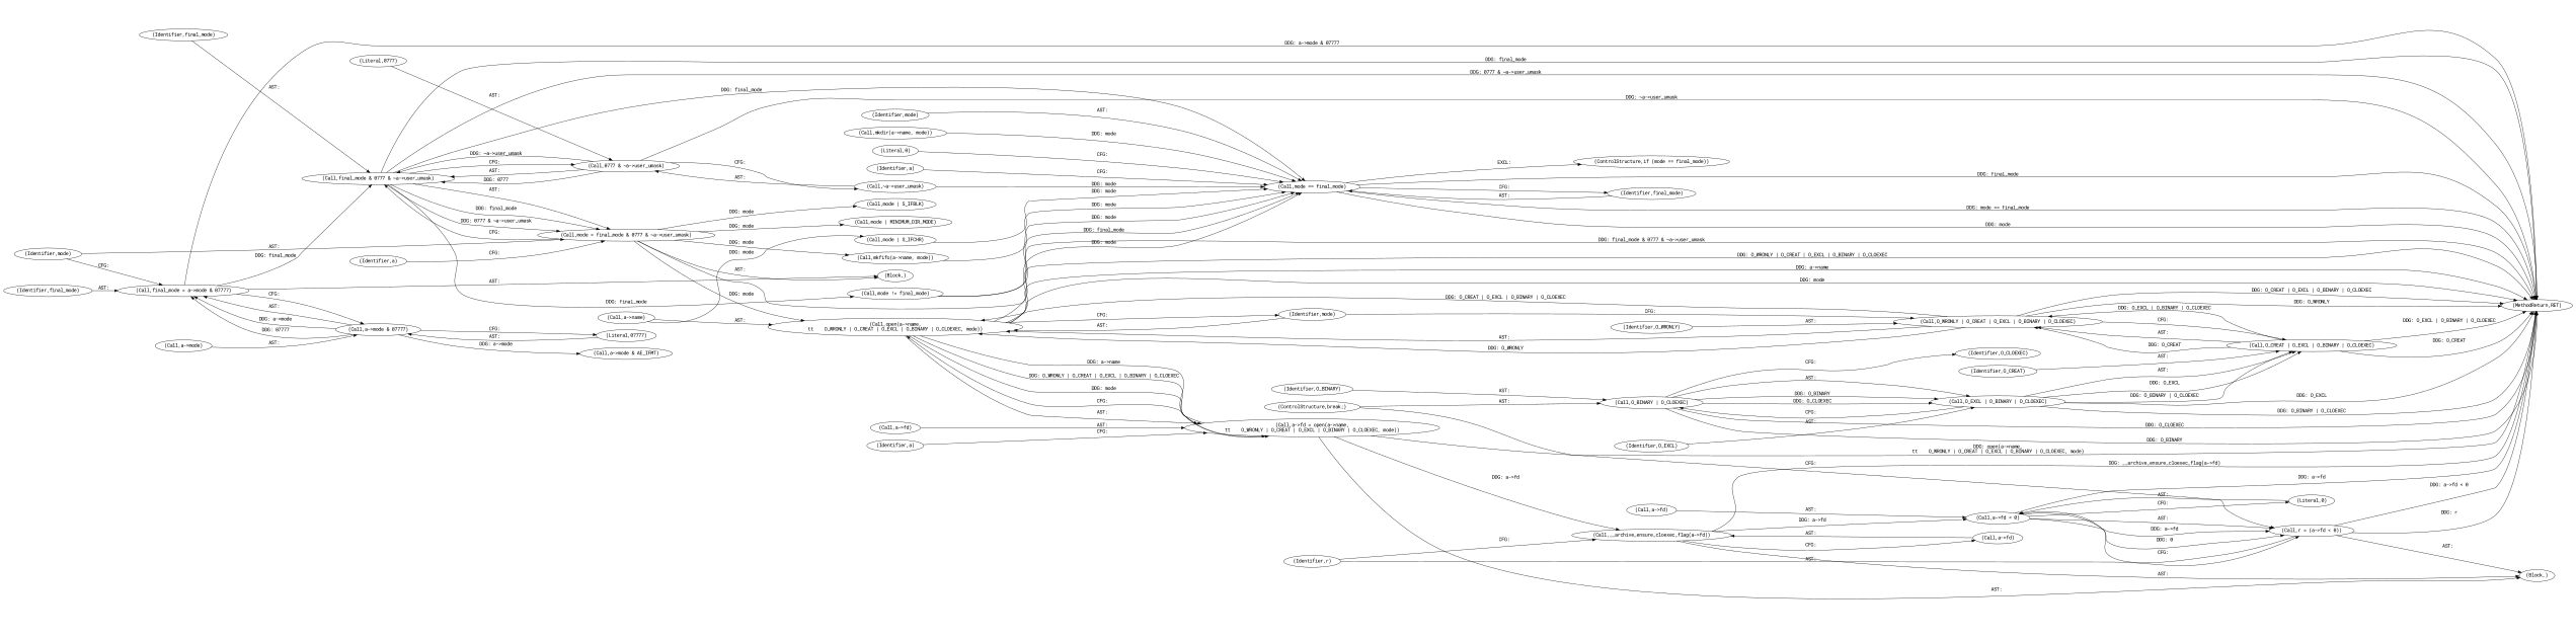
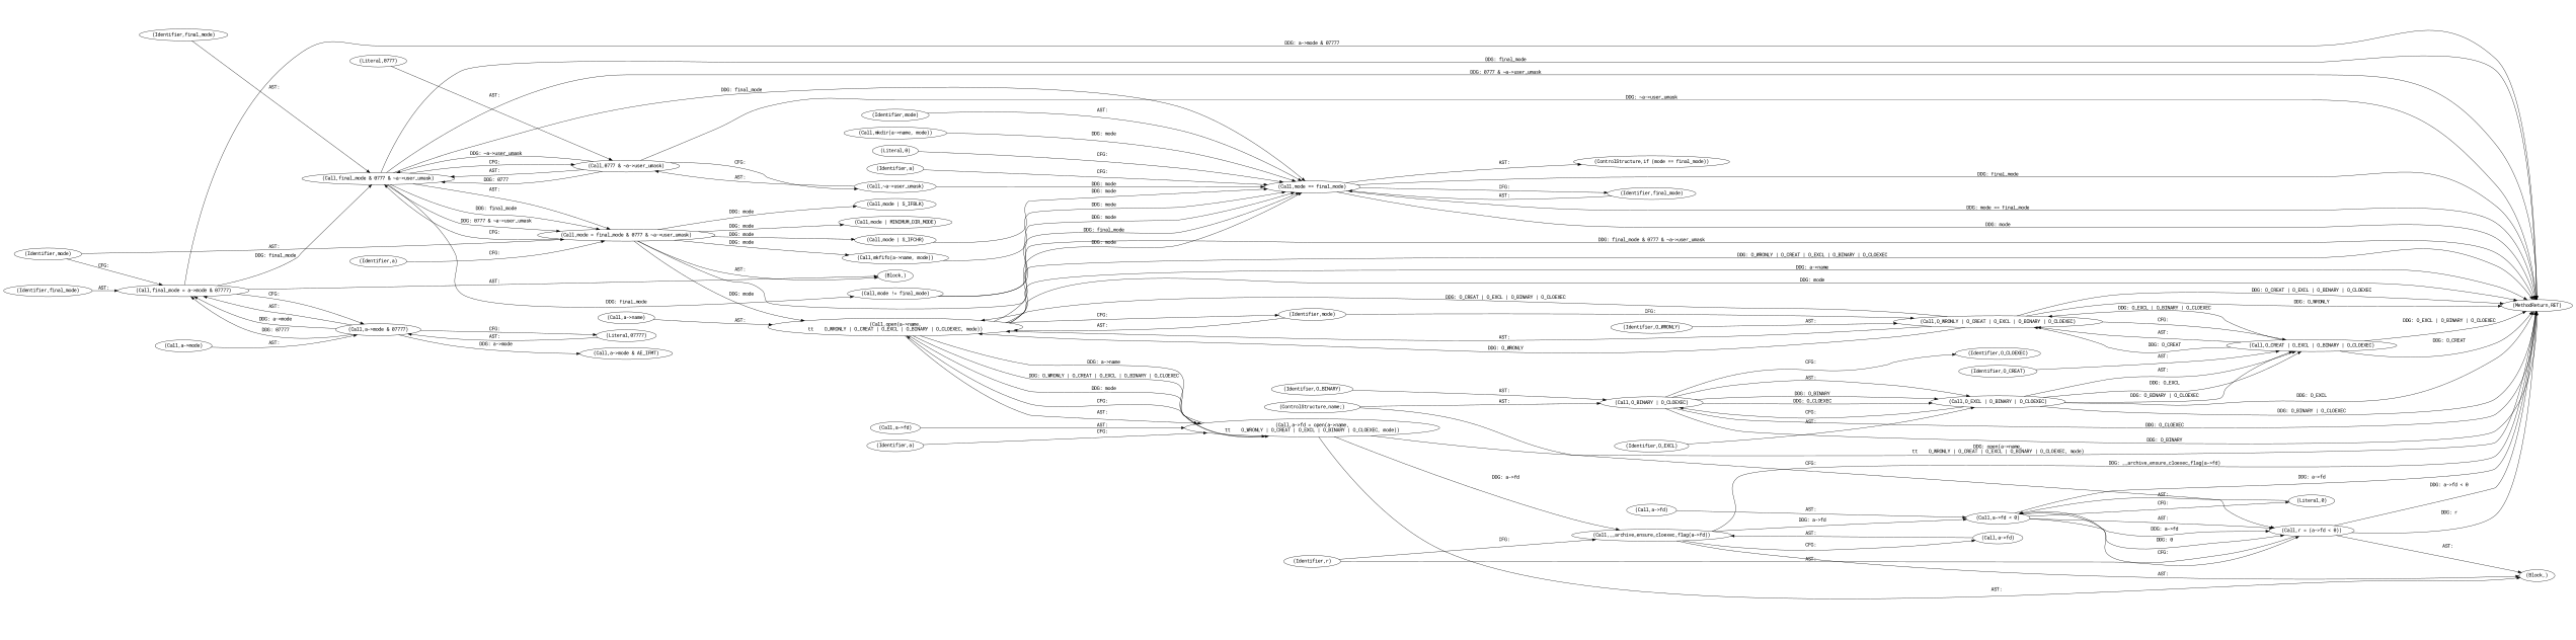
  digraph {
    fontname="Roboto Mono"
    rankdir=LR
    node [fontname="Roboto Mono"]
    edge [fontname="Roboto Mono"]
    n1 [label="(Call,open(a->name,\n\t\t    O_WRONLY | O_CREAT | O_EXCL | O_BINARY | O_CLOEXEC, mode))"]
    n2 [label="(Call,a->fd = open(a->name,\n\t\t    O_WRONLY | O_CREAT | O_EXCL | O_BINARY | O_CLOEXEC, mode))"]
    n3 [label="(Call,mode == final_mode)"]
    n4 [label="(MethodReturn,RET)"]
    n5 [label="(Identifier,mode)"]
    n6 [label="(Call,__archive_ensure_cloexec_flag(a->fd))"]
    n7 [label="(Block,)"]
    n8 [label="(Identifier,final_mode)"]
    n9 [label="(ControlStructure,if (mode == final_mode))"]
    n10 [label="(Call,O_WRONLY | O_CREAT | O_EXCL | O_BINARY | O_CLOEXEC)"]
    n11 [label="(Call,O_CREAT | O_EXCL | O_BINARY | O_CLOEXEC)"]
    n12 [label="(Call,O_EXCL | O_BINARY | O_CLOEXEC)"]
    n13 [label="(Call,O_BINARY | O_CLOEXEC)"]
    n14 [label="(Identifier,O_CLOEXEC)"]
    n15 [label="(Call,mode = final_mode & 0777 & ~a->user_umask)"]
    n16 [label="(Call,final_mode & 0777 & ~a->user_umask)"]
    n17 [label="(Call,mode | S_IFBLK)"]
    n18 [label="(Block,)"]
    n19 [label="(Call,mode | MINIMUM_DIR_MODE)"]
    n20 [label="(Call,mode | S_IFCHR)"]
    n21 [label="(Call,mkfifo(a->name, mode))"]
    n22 [label="(Call,0777 & ~a->user_umask)"]
    n23 [label="(Call,mode != final_mode)"]
    n24 [label="(Call,~a->user_umask)"]
    n25 [label="(Call,final_mode = a->mode & 07777)"]
    n26 [label="(Call,a->mode & 07777)"]
    n27 [label="(Call,a->mode & AE_IFMT)"]
    n28 [label="(Literal,07777)"]
    n29 [label="(Call,a->fd < 0)"]
    n30 [label="(Call,a->fd)"]
    n31 [label="(Call,r = (a->fd < 0))"]
    n32 [label="(Literal,0)"]
    n33 [label="(Identifier,mode)"]
    n34 [label="(Call,a->name)"]
-   n35 [label="(ControlStructure,break;)"]
+   n35 [label="(ControlStructure,name;)"]
    n36 [label="(Identifier,final_mode)"]
    n37 [label="(Identifier,O_BINARY)"]
    n38 [label="(Identifier,O_EXCL)"]
    n39 [label="(Identifier,r)"]
    n40 [label="(Call,a->mode)"]
    n41 [label="(Call,a->fd)"]
    n42 [label="(Identifier,O_WRONLY)"]
    n43 [label="(Identifier,a)"]
    n44 [label="(Literal,0777)"]
    n45 [label="(Identifier,O_CREAT)"]
    n46 [label="(Identifier,a)"]
    n47 [label="(Identifier,final_mode)"]
    n48 [label="(Call,a->fd)"]
    n49 [label="(Identifier,mode)"]
    n50 [label="(Call,mkdir(a->name, mode))"]
    n51 [label="(Literal,0)"]
    n52 [label="(Identifier,a)"]
    n1 -> n2 [label="AST: "]
    n1 -> n2 [label="DDG: a->name"]
    n1 -> n2 [label="DDG: O_WRONLY | O_CREAT | O_EXCL | O_BINARY | O_CLOEXEC"]
    n1 -> n2 [label="DDG: mode"]
    n1 -> n3 [label="DDG: mode"]
    n1 -> n4 [label="DDG: mode"]
    n1 -> n4 [label="DDG: O_WRONLY | O_CREAT | O_EXCL | O_BINARY | O_CLOEXEC"]
    n1 -> n4 [label="DDG: a->name"]
    n1 -> n5 [label="CFG: "]
    n2 -> n1 [label="CFG: "]
    n2 -> n4 [label="DDG: open(a->name,\n\t\t    O_WRONLY | O_CREAT | O_EXCL | O_BINARY | O_CLOEXEC, mode)"]
    n2 -> n6 [label="DDG: a->fd"]
    n2 -> n7 [label="AST: "]
    n3 -> n4 [label="DDG: final_mode"]
    n3 -> n4 [label="DDG: mode == final_mode"]
    n3 -> n4 [label="DDG: mode"]
    n3 -> n8 [label="CFG: "]
-   n3 -> n9 [label="EXCL: "]
+   n3 -> n9 [label="AST: "]
    n5 -> n1 [label="AST: "]
    n5 -> n10 [label="CFG: "]
    n6 -> n4 [label="DDG: __archive_ensure_cloexec_flag(a->fd)"]
    n6 -> n7 [label="AST: "]
    n6 -> n29 [label="DDG: a->fd"]
    n6 -> n30 [label="CFG: "]
    n8 -> n3 [label="AST: "]
    n10 -> n1 [label="AST: "]
    n10 -> n1 [label="DDG: O_WRONLY"]
    n10 -> n1 [label="DDG: O_CREAT | O_EXCL | O_BINARY | O_CLOEXEC"]
    n10 -> n4 [label="DDG: O_CREAT | O_EXCL | O_BINARY | O_CLOEXEC"]
    n10 -> n4 [label="DDG: O_WRONLY"]
    n10 -> n11 [label="CFG: "]
    n11 -> n4 [label="DDG: O_EXCL | O_BINARY | O_CLOEXEC"]
    n11 -> n4 [label="DDG: O_CREAT"]
    n11 -> n10 [label="AST: "]
    n11 -> n10 [label="DDG: O_CREAT"]
    n11 -> n10 [label="DDG: O_EXCL | O_BINARY | O_CLOEXEC"]
    n12 -> n4 [label="DDG: O_BINARY | O_CLOEXEC"]
    n12 -> n4 [label="DDG: O_EXCL"]
    n12 -> n11 [label="AST: "]
    n12 -> n11 [label="DDG: O_EXCL"]
    n12 -> n11 [label="DDG: O_BINARY | O_CLOEXEC"]
    n12 -> n13 [label="CFG: "]
    n13 -> n4 [label="DDG: O_BINARY"]
    n13 -> n4 [label="DDG: O_CLOEXEC"]
    n13 -> n12 [label="AST: "]
    n13 -> n12 [label="DDG: O_BINARY"]
    n13 -> n12 [label="DDG: O_CLOEXEC"]
    n13 -> n14 [label="CFG: "]
    n15 -> n1 [label="DDG: mode"]
    n15 -> n4 [label="DDG: final_mode & 0777 & ~a->user_umask"]
    n15 -> n16 [label="CFG: "]
    n15 -> n17 [label="DDG: mode"]
    n15 -> n18 [label="AST: "]
    n15 -> n19 [label="DDG: mode"]
-   n34 -> n20 [label="DDG: mode"]
+   n15 -> n20 [label="DDG: mode"]
    n15 -> n21 [label="DDG: mode"]
    n16 -> n3 [label="DDG: final_mode"]
    n16 -> n4 [label="DDG: final_mode"]
    n16 -> n4 [label="DDG: 0777 & ~a->user_umask"]
    n16 -> n15 [label="AST: "]
    n16 -> n15 [label="DDG: final_mode"]
    n16 -> n15 [label="DDG: 0777 & ~a->user_umask"]
    n16 -> n22 [label="CFG: "]
    n16 -> n23 [label="DDG: final_mode"]
    n20 -> n3 [label="DDG: mode"]
    n21 -> n3 [label="DDG: mode"]
    n22 -> n4 [label="DDG: ~a->user_umask"]
    n22 -> n16 [label="AST: "]
    n22 -> n16 [label="DDG: 0777"]
    n22 -> n16 [label="DDG: ~a->user_umask"]
    n22 -> n24 [label="CFG: "]
    n23 -> n3 [label="DDG: mode"]
    n23 -> n3 [label="DDG: final_mode"]
    n24 -> n3 [label="DDG: mode"]
    n24 -> n22 [label="AST: "]
    n25 -> n4 [label="DDG: a->mode & 07777"]
    n25 -> n16 [label="DDG: final_mode"]
    n25 -> n18 [label="AST: "]
    n25 -> n26 [label="CFG: "]
    n26 -> n25 [label="AST: "]
    n26 -> n25 [label="DDG: a->mode"]
    n26 -> n25 [label="DDG: 07777"]
    n26 -> n27 [label="DDG: a->mode"]
    n26 -> n28 [label="CFG: "]
    n28 -> n26 [label="AST: "]
    n29 -> n4 [label="DDG: a->fd"]
    n29 -> n31 [label="AST: "]
    n29 -> n31 [label="DDG: a->fd"]
    n29 -> n31 [label="DDG: 0"]
    n29 -> n32 [label="CFG: "]
    n30 -> n6 [label="AST: "]
    n31 -> n4 [label="DDG: r"]
    n31 -> n4 [label="DDG: a->fd < 0"]
    n31 -> n7 [label="AST: "]
    n31 -> n29 [label="CFG: "]
    n32 -> n29 [label="AST: "]
    n33 -> n3 [label="AST: "]
    n34 -> n1 [label="AST: "]
    n35 -> n13 [label="AST: "]
    n35 -> n31 [label="CFG: "]
    n36 -> n25 [label="AST: "]
    n37 -> n13 [label="AST: "]
    n38 -> n12 [label="AST: "]
    n39 -> n6 [label="CFG: "]
    n39 -> n31 [label="AST: "]
    n40 -> n26 [label="AST: "]
    n41 -> n29 [label="AST: "]
    n42 -> n10 [label="AST: "]
    n43 -> n2 [label="CFG: "]
    n44 -> n22 [label="AST: "]
    n45 -> n11 [label="AST: "]
    n46 -> n3 [label="CFG: "]
    n47 -> n16 [label="AST: "]
    n48 -> n2 [label="AST: "]
    n49 -> n15 [label="AST: "]
    n49 -> n25 [label="CFG: "]
    n50 -> n3 [label="DDG: mode"]
    n51 -> n3 [label="CFG: "]
    n52 -> n15 [label="CFG: "]
  }
